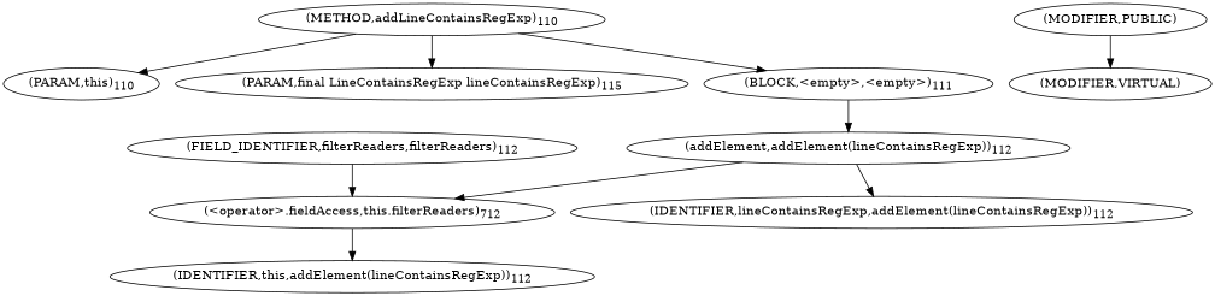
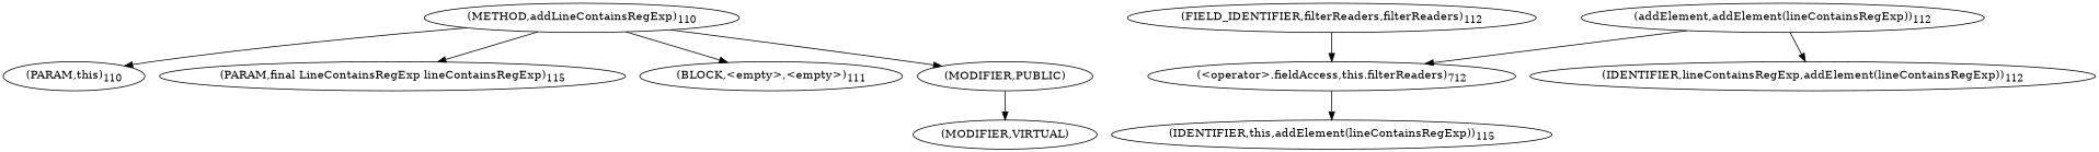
  digraph {
    n1 [label=<(METHOD,addLineContainsRegExp)<SUB>110</SUB>>]
    n2 [label=<(PARAM,this)<SUB>110</SUB>>]
    n3 [label=<(PARAM,final LineContainsRegExp lineContainsRegExp)<SUB>115</SUB>>]
    n4 [label=<(BLOCK,&lt;empty&gt;,&lt;empty&gt;)<SUB>111</SUB>>]
    n5 [label=<(MODIFIER,PUBLIC)>]
    n6 [label=<(addElement,addElement(lineContainsRegExp))<SUB>112</SUB>>]
    n7 [label=<(MODIFIER,VIRTUAL)>]
    n8 [label=<(&lt;operator&gt;.fieldAccess,this.filterReaders)<SUB>712</SUB>>]
    n9 [label=<(IDENTIFIER,lineContainsRegExp,addElement(lineContainsRegExp))<SUB>112</SUB>>]
-   n10 [label=<(IDENTIFIER,this,addElement(lineContainsRegExp))<SUB>112</SUB>>]
+   n10 [label=<(IDENTIFIER,this,addElement(lineContainsRegExp))<SUB>115</SUB>>]
    n11 [label=<(FIELD_IDENTIFIER,filterReaders,filterReaders)<SUB>112</SUB>>]
    n1 -> n2
    n1 -> n3
    n1 -> n4
-   n4 -> n6
+   n1 -> n5
    n5 -> n7
    n6 -> n8
    n6 -> n9
    n8 -> n10
    n11 -> n8
  }
